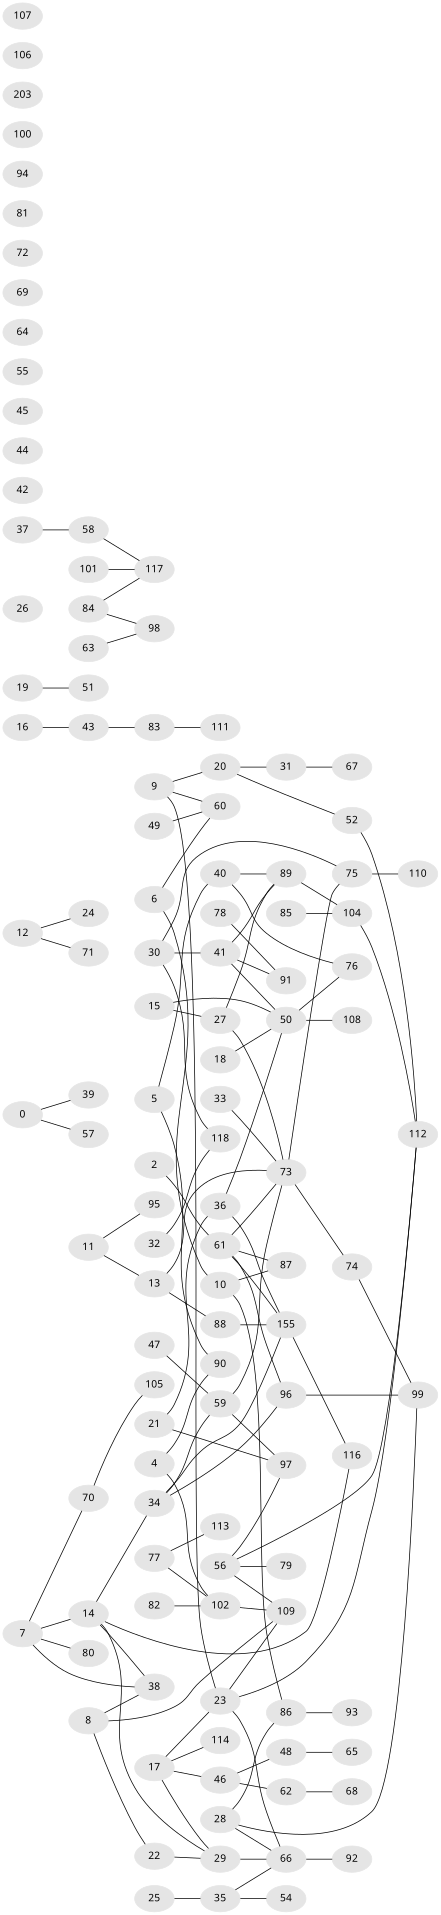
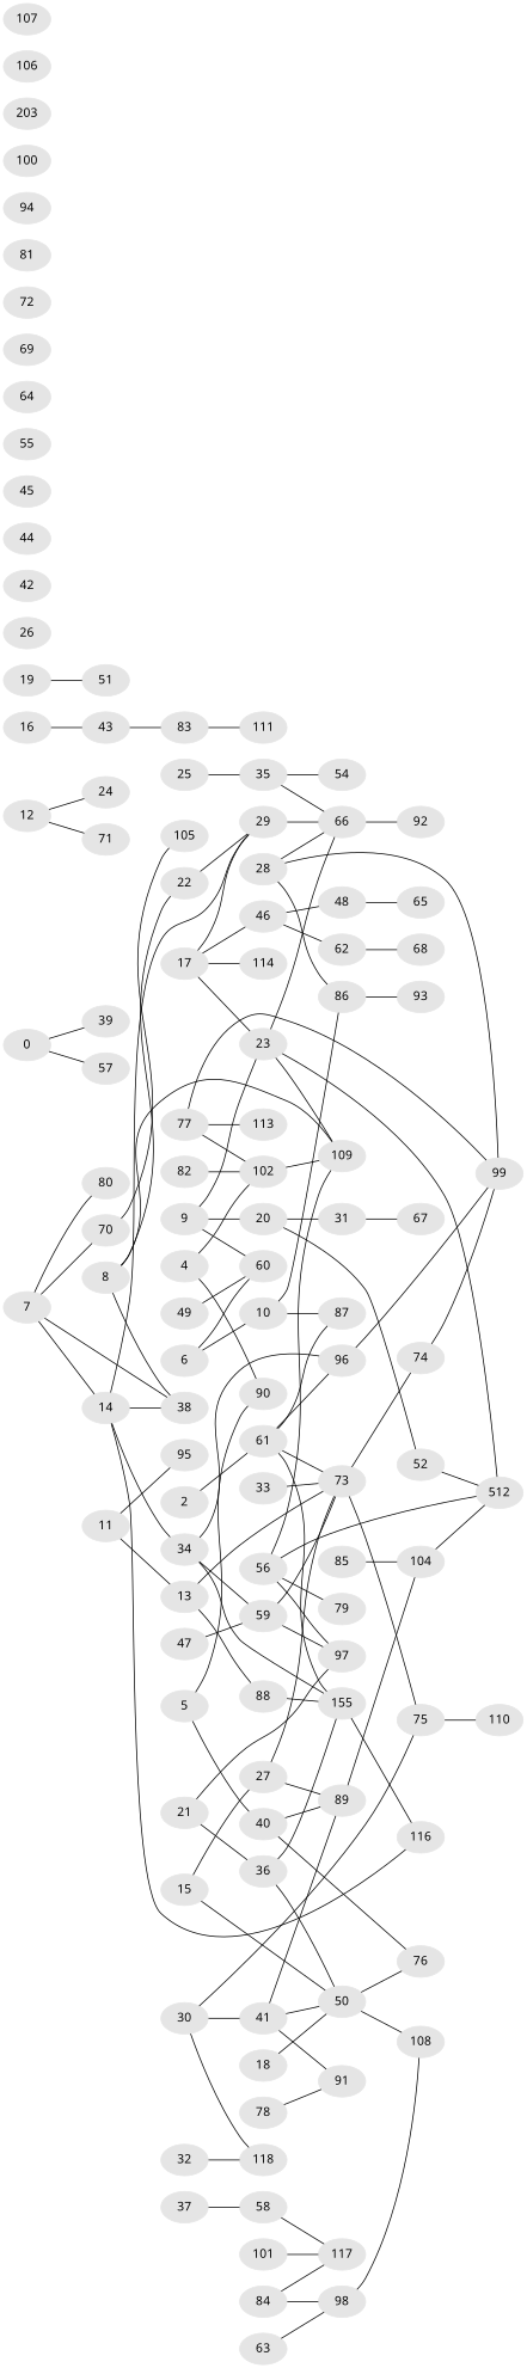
  graph {
    fontname="Noto Sans"
    rankdir=LR
    node [color=gray90 fontname="Noto Sans" style=filled]
    edge [fontname="Noto Sans"]
    49
    60
    77
    102
    99
    113
    2
    61
    87
    73
    96
    n12 [label=155]
    n13 [label=0]
    39
    57
    4
    90
    109
    5
    40
    89
    76
    6
    10
    86
    7
    14
    38
    70
    80
    29
    34
    116
    105
    8
    22
    9
    20
    23
    31
    52
    66
-   112
+   112 [label=512]
    93
    11
    13
    95
    88
    12
    24
    71
    75
    74
    59
    15
    27
    50
    108
    16
    43
    83
    17
    46
    114
    48
    62
    18
    19
    51
    67
    21
    36
    97
    92
    25
    35
    54
    26
    104
    28
    30
    41
    118
    91
    110
    32
    33
    37
    58
    117
    42
    111
    44
    45
    65
    68
    47
    55
    56
    79
    63
    98
    64
    69
    72
    78
    81
    82
    84
    85
    94
    100
    101
    n114 [label=203]
    106
    107
    49 -- 60
    77 -- 102
+   77 -- 99
    77 -- 113
    102 -- 109
    2 -- 61
    61 -- 87
    61 -- 73
    61 -- 96
    61 -- n12
    73 -- 75
    73 -- 74
    96 -- 99
    n12 -- 116
    n13 -- 39
    n13 -- 57
    4 -- 102
    4 -- 90
    5 -- 90
    5 -- 40
    40 -- 89
    40 -- 76
    89 -- 104
    6 -- 60
    6 -- 10
    10 -- 87
    10 -- 86
    86 -- 93
    7 -- 14
    7 -- 38
    7 -- 70
    7 -- 80
    14 -- 38
    14 -- 29
    14 -- 34
    14 -- 116
    70 -- 105
    29 -- 66
    34 -- 96
    34 -- n12
    34 -- 59
    8 -- 109
    8 -- 38
    8 -- 22
    22 -- 29
    9 -- 60
    9 -- 20
    9 -- 23
    20 -- 31
    20 -- 52
    23 -- 109
    23 -- 66
    23 -- 112
    31 -- 67
    52 -- 112
    66 -- 92
    11 -- 13
    11 -- 95
    13 -- 73
    13 -- 88
    88 -- n12
    12 -- 24
    12 -- 71
    75 -- 110
    74 -- 99
    59 -- 73
    59 -- 97
    15 -- 27
    15 -- 50
    27 -- 73
    27 -- 89
    50 -- 76
    50 -- 108
    16 -- 43
    43 -- 83
    83 -- 111
    17 -- 29
    17 -- 23
    17 -- 46
    17 -- 114
    46 -- 48
    46 -- 62
    48 -- 65
    62 -- 68
    18 -- 50
    19 -- 51
    21 -- 36
    21 -- 97
    36 -- n12
    36 -- 50
    25 -- 35
    35 -- 66
    35 -- 54
    104 -- 112
    28 -- 99
    28 -- 86
    28 -- 66
    30 -- 75
    30 -- 41
    30 -- 118
    41 -- 89
    41 -- 50
    41 -- 91
    32 -- 118
    33 -- 73
    37 -- 58
    58 -- 117
    47 -- 59
    56 -- 109
    56 -- 112
    56 -- 97
    56 -- 79
    63 -- 98
+   98 -- 108
    78 -- 91
    82 -- 102
    84 -- 117
    84 -- 98
    85 -- 104
    101 -- 117
  }
